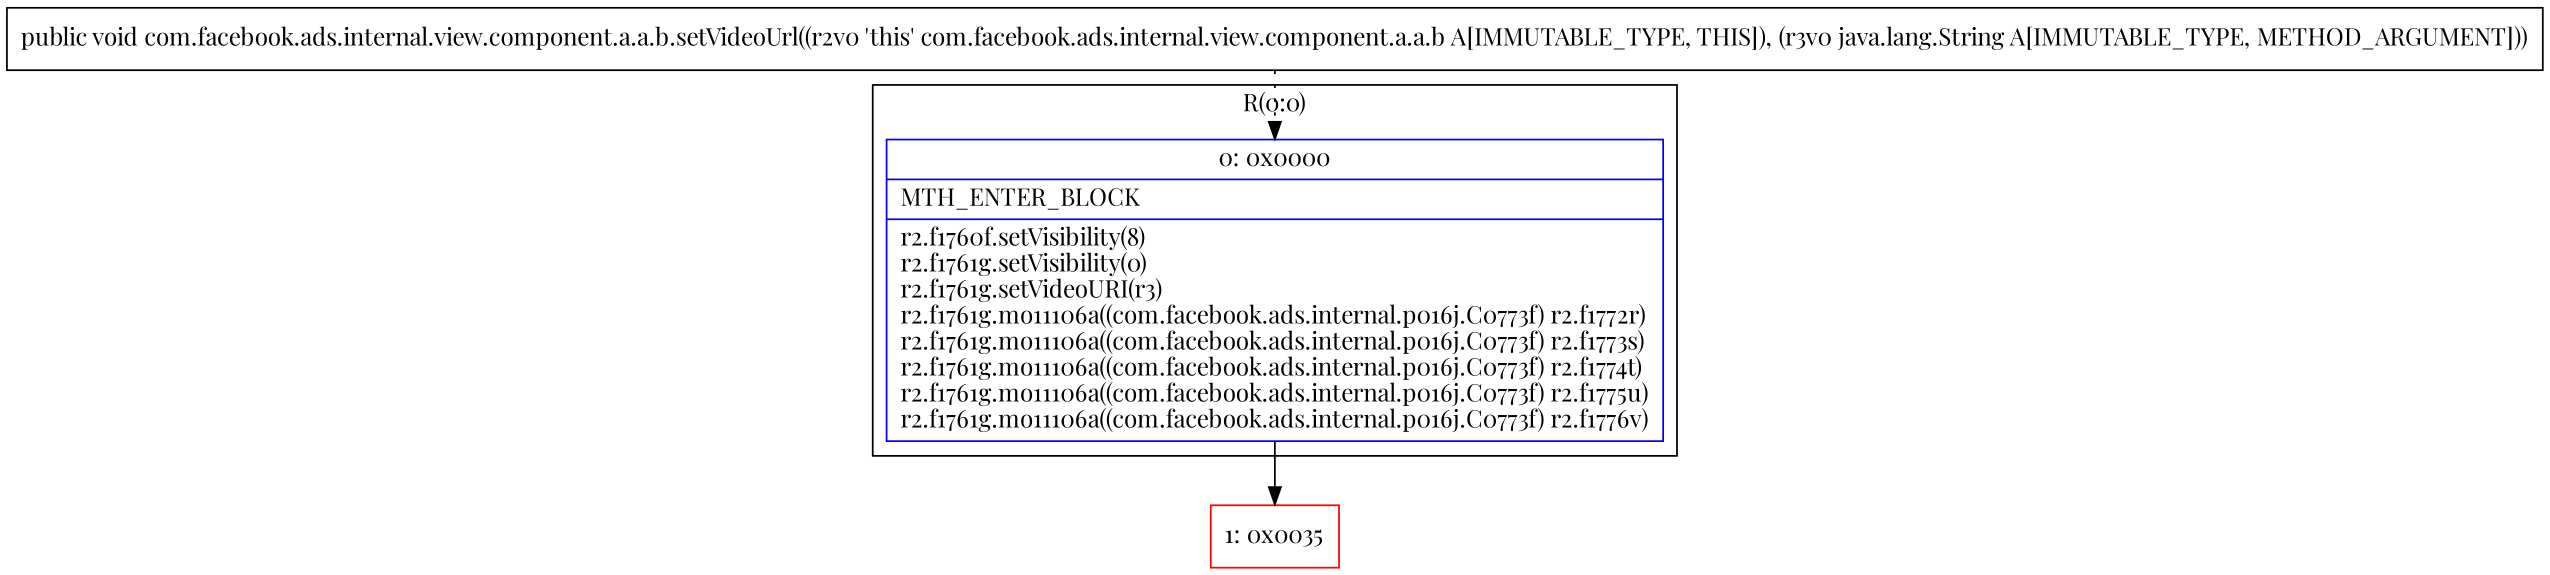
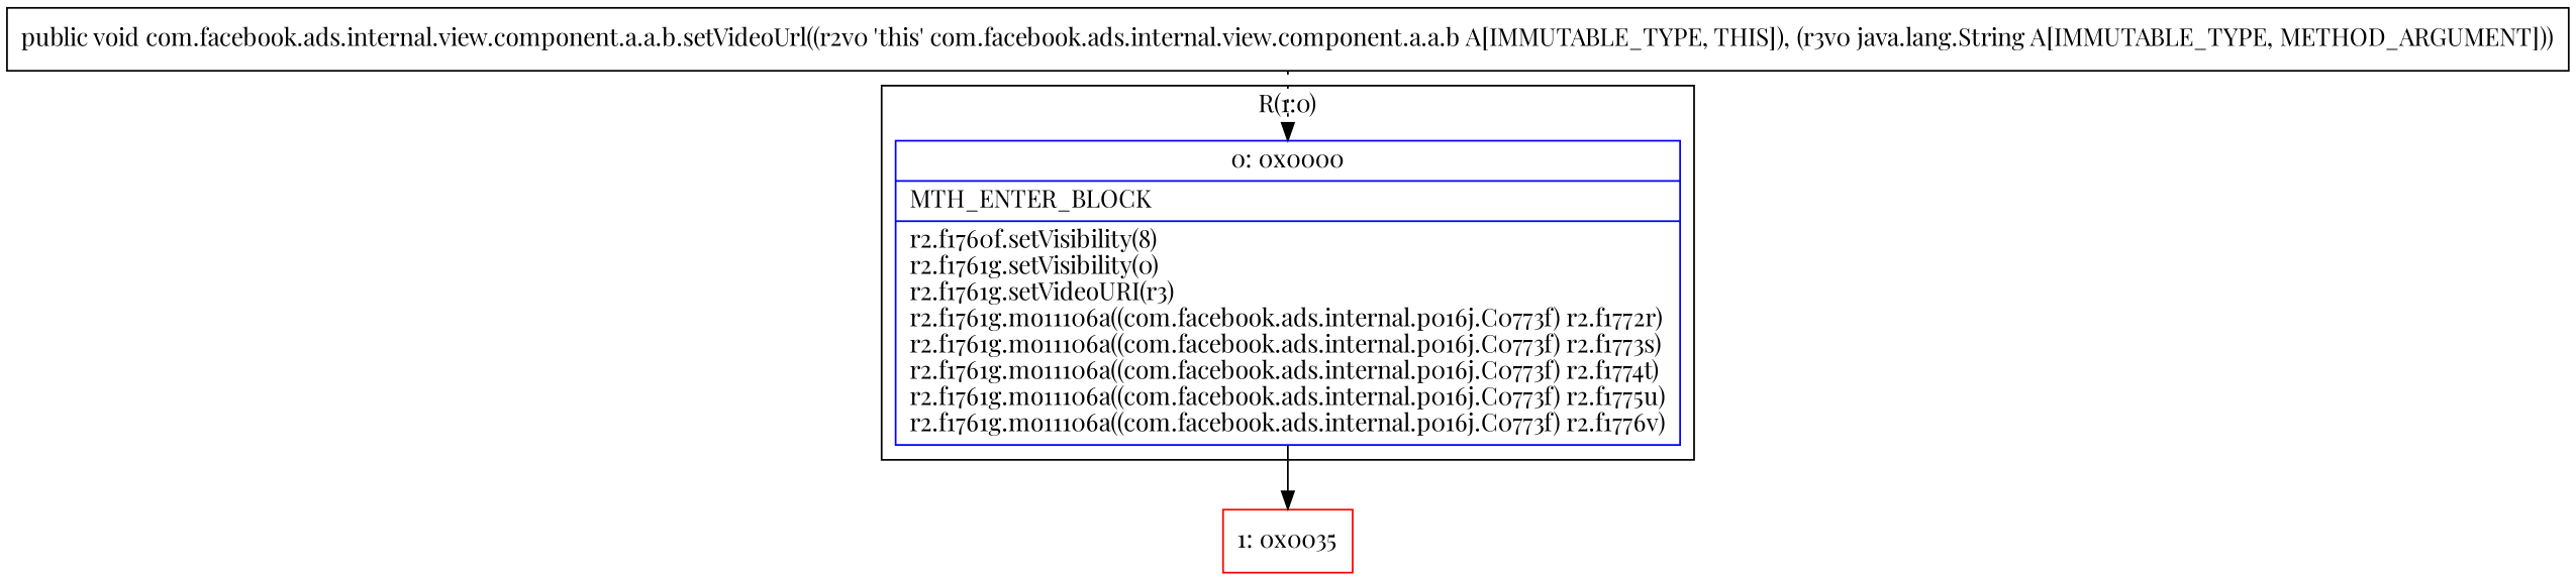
  digraph {
    fontname="Playfair Display"
    node [shape=record fontname="Playfair Display"]
    edge [fontname="Playfair Display"]
    n1 [color=blue label="{0\:\ 0x0000|MTH_ENTER_BLOCK\l|r2.f1760f.setVisibility(8)\lr2.f1761g.setVisibility(0)\lr2.f1761g.setVideoURI(r3)\lr2.f1761g.mo11106a((com.facebook.ads.internal.p016j.C0773f) r2.f1772r)\lr2.f1761g.mo11106a((com.facebook.ads.internal.p016j.C0773f) r2.f1773s)\lr2.f1761g.mo11106a((com.facebook.ads.internal.p016j.C0773f) r2.f1774t)\lr2.f1761g.mo11106a((com.facebook.ads.internal.p016j.C0773f) r2.f1775u)\lr2.f1761g.mo11106a((com.facebook.ads.internal.p016j.C0773f) r2.f1776v)\l}"]
    n2 [color=red label="{1\:\ 0x0035}"]
    n3 [label="{public void com.facebook.ads.internal.view.component.a.a.b.setVideoUrl((r2v0 'this' com.facebook.ads.internal.view.component.a.a.b A[IMMUTABLE_TYPE, THIS]), (r3v0 java.lang.String A[IMMUTABLE_TYPE, METHOD_ARGUMENT])) }"]
    subgraph cluster_1 {
-     label="R(0:0)"
+     label="R(1:0)"
      n1
    }
    n1 -> n2 [style=solid]
    n3 -> n1 [style=dotted]
  }
